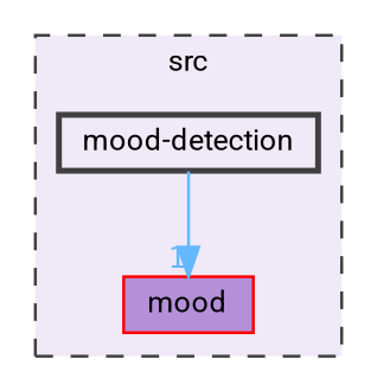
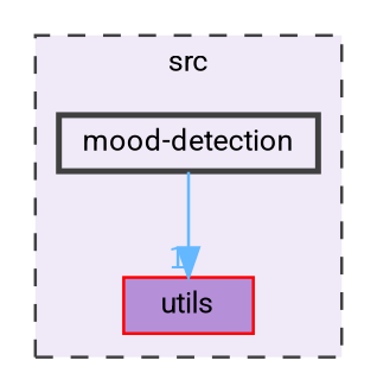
  digraph {
    compound=true
    fontname=Roboto
    node [fontname=Roboto fontsize=10 shape=box]
-   n1 [color=red fillcolor="#b590d9" height=0.2 label=mood style=filled width=0.4]
+   n1 [color=red fillcolor="#b590d9" height=0.2 label=utils style=filled width=0.4]
    n2 [color=grey25 fillcolor="#f0e9f7" height=0.2 label="mood-detection" style="filled,bold" width=0.4]
    subgraph cluster_1 {
      bgcolor="#f0e9f7"
      fontsize=10
      label=src
      pencolor=grey25
      style="filled,dashed"
      n1
      n2
    }
    n2 -> n1 [color=steelblue1 fontcolor=steelblue1 fontname=Roboto fontsize=10 headlabel=1 labeldistance=1.5 labelfontname=Helvetica labelfontsize=10]
  }
